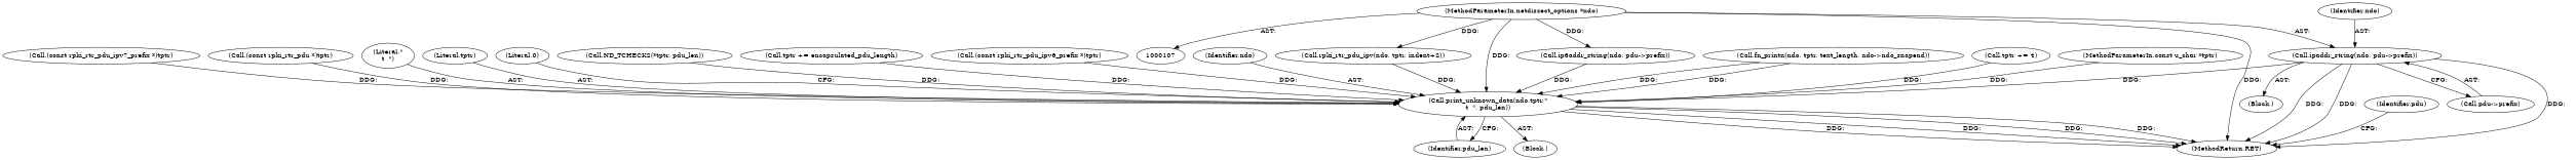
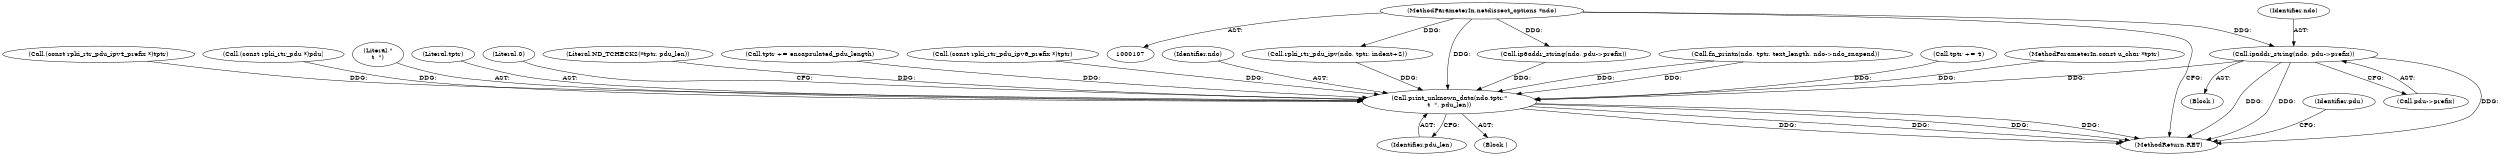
  digraph {
    n1 [label="(Call,ipaddr_string(ndo, pdu->prefix))"]
    n2 [label="(Call,print_unknown_data(ndo,tptr,\"\n\t  \", pdu_len))"]
    n3 [label="(MethodReturn,RET)"]
    n4 [label="(Block,)"]
    n5 [label="(Call,pdu->prefix)"]
    n6 [label="(Identifier,pdu_len)"]
    n7 [label="(Block,)"]
    n8 [label="(MethodParameterIn,netdissect_options *ndo)"]
    n9 [label="(Call,rpki_rtr_pdu_ipv(ndo, tptr, indent+2))"]
    n10 [label="(Call,ip6addr_string(ndo, pdu->prefix))"]
    1000107
    n12 [label="(Call,fn_printn(ndo, tptr, text_length, ndo->ndo_snapend))"]
    n13 [label="(Call,tptr += 4)"]
    n14 [label="(MethodParameterIn,const u_char *tptr)"]
-   n15 [label="(Call,(const rpki_rtr_pdu_ipv7_prefix *)tptr)"]
-   n16 [label="(Call,(const rpki_rtr_pdu *)tptr)"]
+   n15 [label="(Call,(const rpki_rtr_pdu_ipv4_prefix *)tptr)"]
+   n16 [label="(Call,(const rpki_rtr_pdu *)pdu)"]
    n17 [label="(Literal,\"\n\t  \")"]
    n18 [label="(Literal,0)"]
-   n19 [label="(Call,ND_TCHECK2(*tptr, pdu_len))"]
+   n19 [label="(Literal,ND_TCHECK2(*tptr, pdu_len))"]
    n20 [label="(Identifier,pdu)"]
    n21 [label="(Call,tptr += encapsulated_pdu_length)"]
    n22 [label="(Call,(const rpki_rtr_pdu_ipv6_prefix *)tptr)"]
    n23 [label="(Identifier,ndo)"]
    n24 [label="(Identifier,ndo)"]
    n25 [label="(Literal,tptr)"]
    n1 -> n2 [label="DDG: "]
    n1 -> n3 [label="DDG: "]
    n1 -> n3 [label="DDG: "]
    n1 -> n3 [label="DDG: "]
    n1 -> n4 [label="AST: "]
    n1 -> n5 [label="CFG: "]
    n2 -> n3 [label="DDG: "]
    n2 -> n3 [label="DDG: "]
    n2 -> n3 [label="DDG: "]
    n2 -> n3 [label="DDG: "]
    n2 -> n6 [label="CFG: "]
    n2 -> n7 [label="AST: "]
    n5 -> n1 [label="AST: "]
    n6 -> n2 [label="AST: "]
-   n8 -> n1 [label="AST: "]
+   n8 -> n1 [label="DDG: "]
    n8 -> n2 [label="DDG: "]
-   n8 -> n3 [label="DDG: "]
+   n8 -> n3 [label="CFG: "]
    n8 -> n9 [label="DDG: "]
    n8 -> n10 [label="DDG: "]
    n8 -> 1000107 [label="AST: "]
    n9 -> n2 [label="DDG: "]
    n10 -> n2 [label="DDG: "]
    n12 -> n2 [label="DDG: "]
    n12 -> n2 [label="DDG: "]
    n13 -> n2 [label="DDG: "]
    n14 -> n2 [label="DDG: "]
    n15 -> n2 [label="DDG: "]
    n16 -> n2 [label="DDG: "]
    n17 -> n2 [label="AST: "]
    n18 -> n2 [label="CFG: "]
    n19 -> n2 [label="DDG: "]
    n20 -> n3 [label="CFG: "]
    n21 -> n2 [label="DDG: "]
    n22 -> n2 [label="DDG: "]
    n23 -> n2 [label="AST: "]
    n24 -> n1 [label="AST: "]
    n25 -> n2 [label="AST: "]
  }
